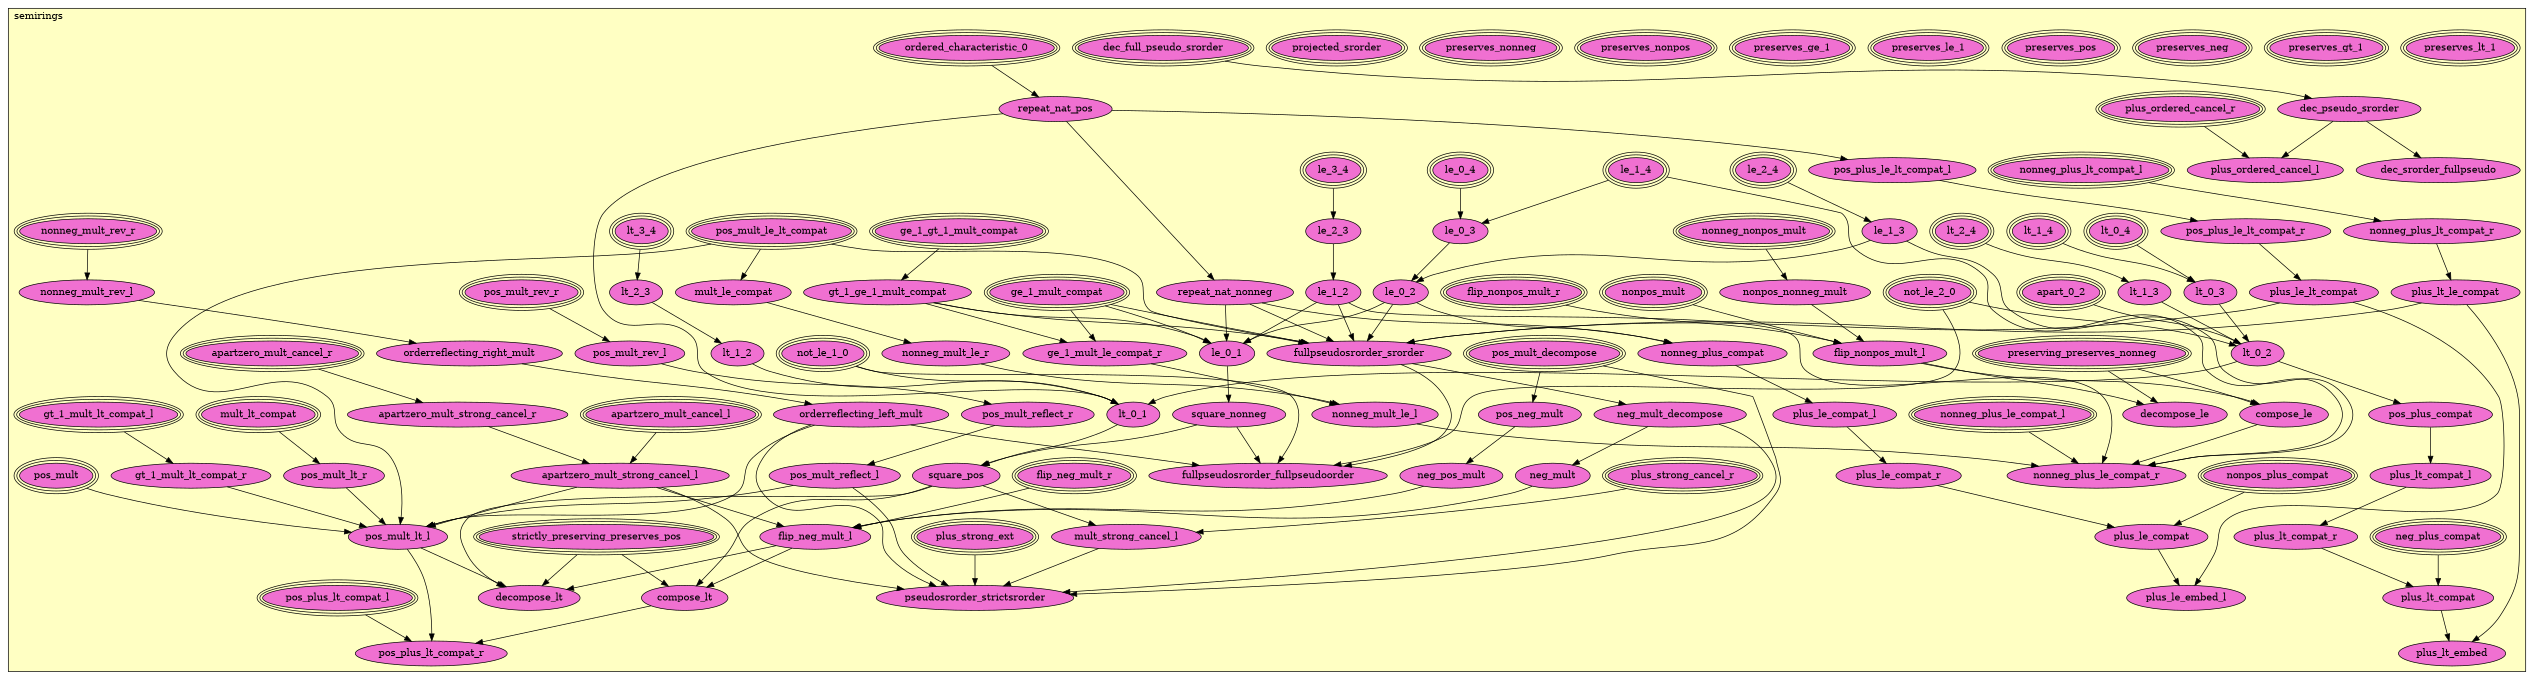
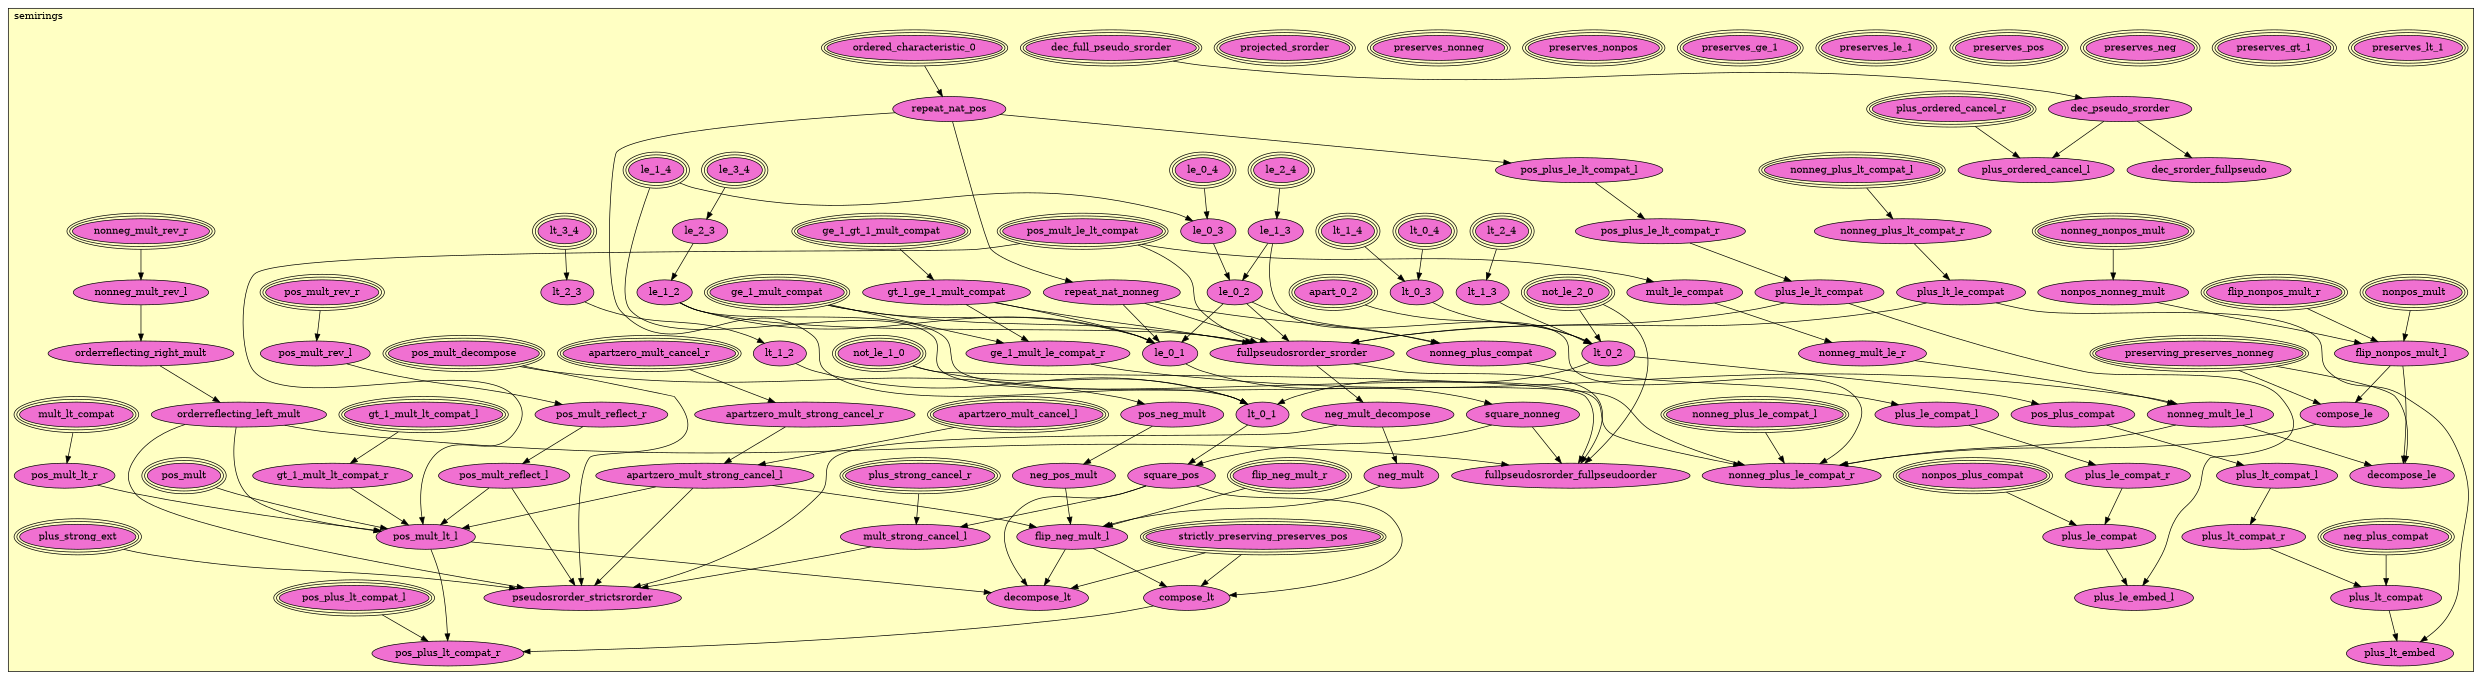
  digraph {
    node [fillcolor="#F070D1" style=filled]
    n1 [label=preserves_lt_1 peripheries=3]
    n2 [label=preserves_gt_1 peripheries=3]
    n3 [label=preserves_neg peripheries=3]
    n4 [label=preserves_pos peripheries=3]
    n5 [label=strictly_preserving_preserves_pos peripheries=3]
    n6 [label=preserves_le_1 peripheries=3]
    n7 [label=preserves_ge_1 peripheries=3]
    n8 [label=preserves_nonpos peripheries=3]
    n9 [label=preserves_nonneg peripheries=3]
    n10 [label=preserving_preserves_nonneg peripheries=3]
    n11 [label=projected_srorder peripheries=3]
    n12 [label=dec_full_pseudo_srorder peripheries=3]
    n13 [label=dec_pseudo_srorder]
    n14 [label=dec_srorder_fullpseudo]
    n15 [label=ordered_characteristic_0 peripheries=3]
    n16 [label=repeat_nat_pos]
    n17 [label=repeat_nat_nonneg]
    n18 [label=not_le_2_0 peripheries=3]
    n19 [label=not_le_1_0 peripheries=3]
    n20 [label=pos_mult_le_lt_compat peripheries=3]
    n21 [label=ge_1_gt_1_mult_compat peripheries=3]
    n22 [label=gt_1_ge_1_mult_compat]
    n23 [label=ge_1_mult_compat peripheries=3]
    n24 [label=le_3_4 peripheries=3]
    n25 [label=le_2_4 peripheries=3]
    n26 [label=le_2_3]
    n27 [label=le_1_4 peripheries=3]
    n28 [label=le_1_3]
    n29 [label=le_1_2]
    n30 [label=le_0_4 peripheries=3]
    n31 [label=le_0_3]
    n32 [label=le_0_2]
    n33 [label=le_0_1]
    n34 [label=nonneg_mult_rev_r peripheries=3]
    n35 [label=nonneg_mult_rev_l]
    n36 [label=square_nonneg]
    n37 [label=pos_plus_le_lt_compat_l]
    n38 [label=pos_plus_le_lt_compat_r]
    n39 [label=nonneg_plus_lt_compat_l peripheries=3]
    n40 [label=nonneg_plus_lt_compat_r]
    n41 [label=plus_le_lt_compat]
    n42 [label=plus_lt_le_compat]
    n43 [label=orderreflecting_right_mult]
    n44 [label=orderreflecting_left_mult]
    n45 [label=fullpseudosrorder_srorder]
    n46 [label=fullpseudosrorder_fullpseudoorder]
    n47 [label=apart_0_2 peripheries=3]
    n48 [label=lt_3_4 peripheries=3]
    n49 [label=lt_2_4 peripheries=3]
    n50 [label=lt_2_3]
    n51 [label=lt_1_4 peripheries=3]
    n52 [label=lt_1_3]
    n53 [label=lt_1_2]
    n54 [label=lt_0_4 peripheries=3]
    n55 [label=lt_0_3]
    n56 [label=lt_0_2]
    n57 [label=lt_0_1]
    n58 [label=pos_mult_rev_r peripheries=3]
    n59 [label=pos_mult_rev_l]
    n60 [label=square_pos]
    n61 [label=apartzero_mult_cancel_r peripheries=3]
    n62 [label=apartzero_mult_cancel_l peripheries=3]
    n63 [label=apartzero_mult_strong_cancel_r]
    n64 [label=apartzero_mult_strong_cancel_l]
    n65 [label=pos_mult_reflect_r]
    n66 [label=pos_mult_reflect_l]
    n67 [label=pos_mult_decompose peripheries=3]
    n68 [label=neg_mult_decompose]
    n69 [label=plus_strong_cancel_r peripheries=3]
    n70 [label=mult_strong_cancel_l]
    n71 [label=plus_strong_ext peripheries=3]
    n72 [label=pseudosrorder_strictsrorder]
    n73 [label=pos_neg_mult]
    n74 [label=neg_pos_mult]
    n75 [label=pos_mult peripheries=3]
    n76 [label=neg_mult]
    n77 [label=flip_neg_mult_r peripheries=3]
    n78 [label=flip_neg_mult_l]
    n79 [label=gt_1_mult_lt_compat_l peripheries=3]
    n80 [label=gt_1_mult_lt_compat_r]
    n81 [label=mult_lt_compat peripheries=3]
    n82 [label=pos_mult_lt_r]
    n83 [label=pos_mult_lt_l]
    n84 [label=decompose_lt]
    n85 [label=compose_lt]
    n86 [label=pos_plus_compat]
    n87 [label=neg_plus_compat peripheries=3]
    n88 [label=plus_lt_compat_l]
    n89 [label=plus_lt_compat_r]
    n90 [label=plus_lt_compat]
    n91 [label=pos_plus_lt_compat_l peripheries=3]
    n92 [label=pos_plus_lt_compat_r]
    n93 [label=plus_lt_embed]
    n94 [label=nonneg_nonpos_mult peripheries=3]
    n95 [label=nonpos_nonneg_mult]
    n96 [label=nonpos_mult peripheries=3]
    n97 [label=flip_nonpos_mult_r peripheries=3]
    n98 [label=flip_nonpos_mult_l]
    n99 [label=ge_1_mult_le_compat_r]
    n100 [label=mult_le_compat]
    n101 [label=nonneg_mult_le_r]
    n102 [label=nonneg_mult_le_l]
    n103 [label=compose_le]
    n104 [label=decompose_le]
    n105 [label=nonneg_plus_compat]
    n106 [label=nonpos_plus_compat peripheries=3]
    n107 [label=plus_le_compat_l]
    n108 [label=plus_le_compat_r]
    n109 [label=plus_le_compat]
    n110 [label=nonneg_plus_le_compat_l peripheries=3]
    n111 [label=nonneg_plus_le_compat_r]
    n112 [label=plus_ordered_cancel_r peripheries=3]
    n113 [label=plus_ordered_cancel_l]
    n114 [label=plus_le_embed_l]
    subgraph cluster_1 {
      fillcolor="#FFFFC3"
      label=semirings
      labeljust=l
      style=filled
      n1
      n2
      n3
      n4
      n5
      n6
      n7
      n8
      n9
      n10
      n11
      n12
      n13
      n14
      n15
      n16
      n17
      n18
      n19
      n20
      n21
      n22
      n23
      n24
      n25
      n26
      n27
      n28
      n29
      n30
      n31
      n32
      n33
      n34
      n35
      n36
      n37
      n38
      n39
      n40
      n41
      n42
      n43
      n44
      n45
      n46
      n47
      n48
      n49
      n50
      n51
      n52
      n53
      n54
      n55
      n56
      n57
      n58
      n59
      n60
      n61
      n62
      n63
      n64
      n65
      n66
      n67
      n68
      n69
      n70
      n71
      n72
      n73
      n74
      n75
      n76
      n77
      n78
      n79
      n80
      n81
      n82
      n83
      n84
      n85
      n86
      n87
      n88
      n89
      n90
      n91
      n92
      n93
      n94
      n95
      n96
      n97
      n98
      n99
      n100
      n101
      n102
      n103
      n104
      n105
      n106
      n107
      n108
      n109
      n110
      n111
      n112
      n113
      n114
    }
    n5 -> n84
    n5 -> n85
    n10 -> n103
    n10 -> n104
    n12 -> n13
    n13 -> n14
    n13 -> n113
    n15 -> n16
    n16 -> n17
    n16 -> n37
    n16 -> n57
    n17 -> n33
    n17 -> n45
    n17 -> n105
    n18 -> n46
    n18 -> n56
    n19 -> n46
    n19 -> n57
    n20 -> n45
    n20 -> n83
    n20 -> n100
    n21 -> n22
    n22 -> n33
    n22 -> n45
    n22 -> n99
    n23 -> n33
    n23 -> n45
    n23 -> n99
    n24 -> n26
    n25 -> n28
    n26 -> n29
    n27 -> n31
    n27 -> n111
    n28 -> n32
    n28 -> n111
    n29 -> n33
    n29 -> n45
    n29 -> n111
    n30 -> n31
    n31 -> n32
    n32 -> n33
    n32 -> n45
    n32 -> n105
    n33 -> n36
    n34 -> n35
    n35 -> n43
    n36 -> n46
    n36 -> n60
    n37 -> n38
    n38 -> n41
    n39 -> n40
    n40 -> n42
    n41 -> n45
    n41 -> n114
    n42 -> n45
    n42 -> n93
    n43 -> n44
    n44 -> n46
    n44 -> n72
    n44 -> n83
    n45 -> n46
    n45 -> n68
    n47 -> n56
    n48 -> n50
    n49 -> n52
    n50 -> n53
    n51 -> n55
    n52 -> n56
    n53 -> n57
    n54 -> n55
    n55 -> n56
    n56 -> n57
    n56 -> n86
    n57 -> n60
    n58 -> n59
    n59 -> n65
    n60 -> n70
    n60 -> n84
    n60 -> n85
    n61 -> n63
    n62 -> n64
    n63 -> n64
    n64 -> n72
    n64 -> n78
    n64 -> n83
    n65 -> n66
    n66 -> n72
    n66 -> n83
    n67 -> n72
    n67 -> n73
    n68 -> n72
    n68 -> n76
    n69 -> n70
    n70 -> n72
    n71 -> n72
    n73 -> n74
    n74 -> n78
    n75 -> n83
    n76 -> n78
    n77 -> n78
    n78 -> n84
    n78 -> n85
    n79 -> n80
    n80 -> n83
    n81 -> n82
    n82 -> n83
    n83 -> n84
    n83 -> n92
    n85 -> n92
    n86 -> n88
    n87 -> n90
    n88 -> n89
    n89 -> n90
    n90 -> n93
    n91 -> n92
    n94 -> n95
    n95 -> n98
    n96 -> n98
    n97 -> n98
    n98 -> n103
    n98 -> n104
    n99 -> n102
    n100 -> n101
    n101 -> n102
+   n102 -> n104
    n102 -> n111
    n103 -> n111
    n105 -> n107
    n106 -> n109
    n107 -> n108
    n108 -> n109
    n109 -> n114
    n110 -> n111
    n112 -> n113
  }
